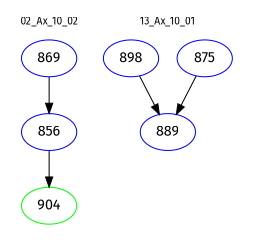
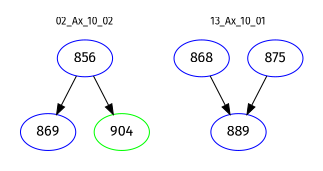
  digraph {
    fontname="Fira Sans"
    node [color=blue fontname="Fira Sans"]
    edge [color=black fontname="Fira Sans"]
    n1 [label=869]
    n2 [label=856]
    n3 [color=green label=904]
    n4 [label=875]
-   n5 [label=898]
+   n5 [label=868]
    n6 [label=889]
    subgraph cluster_1 {
      color=white
      fontsize=10
      label="02_Ax_10_02"
      n1
      n2
      n3
    }
    subgraph cluster_2 {
      color=white
      fontsize=10
      label="13_Ax_10_01"
      n4
      n5
      n6
    }
-   n1 -> n2
+   n2 -> n1
    n2 -> n3
    n4 -> n6
    n5 -> n6
  }
